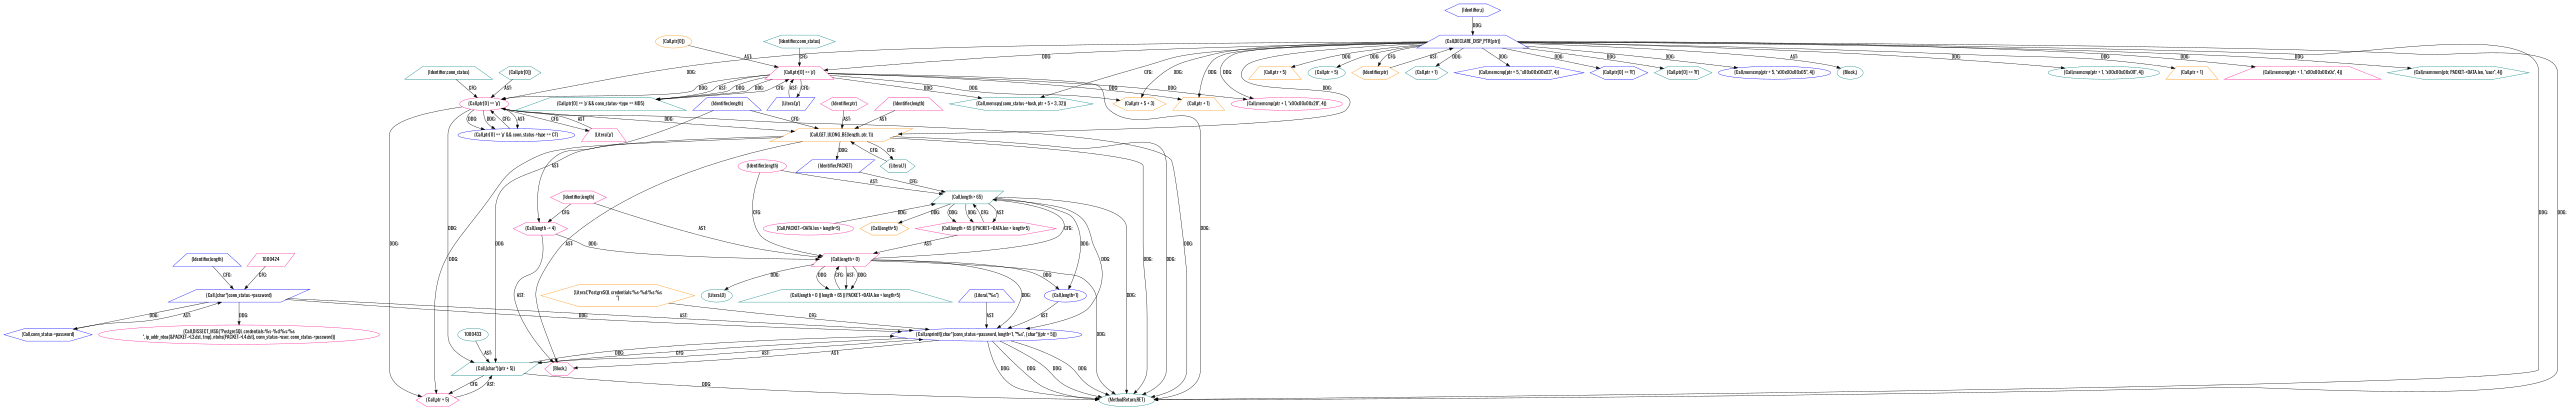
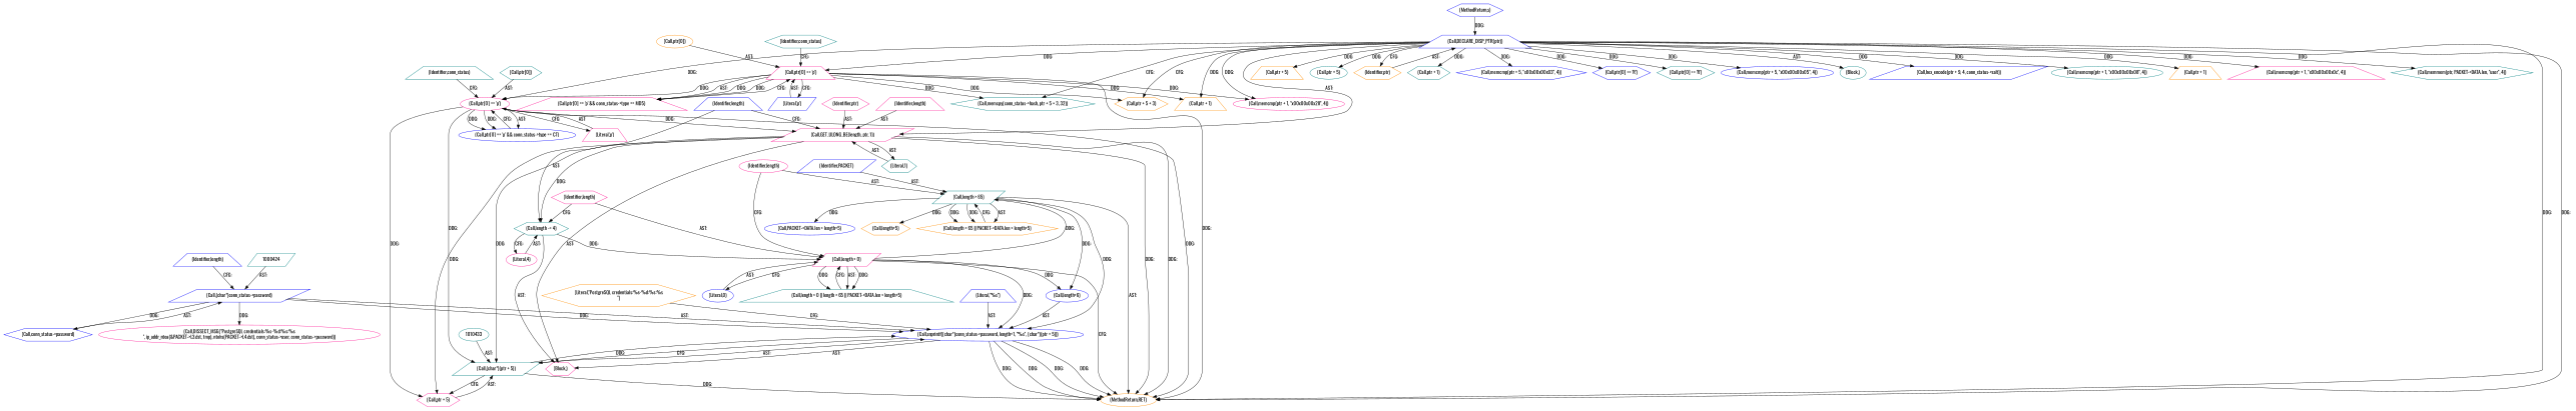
  digraph {
    fontname=Oswald
    node [color=teal fontname=Oswald shape=hexagon]
    edge [fontname=Oswald]
    n1 [color=blue label="(Call,snprintf((char*)conn_status->password, length+1, \"%s\", (char*)(ptr + 5)))" shape=ellipse]
    n2 [label="(Call,(char*)(ptr + 5))" shape=parallelogram]
-   n3 [label="(MethodReturn,RET)" shape=ellipse]
+   n3 [color=darkorange label="(MethodReturn,RET)" shape=ellipse]
    n4 [color=deeppink label="(Block,)"]
    n5 [color=deeppink label="(Call,ptr + 5)"]
    n6 [color=blue label="(Call,(char*)conn_status->password)" shape=parallelogram]
    n7 [color=blue label="(Call,conn_status->password)"]
    n8 [color=deeppink label="(Call,DISSECT_MSG(\"PostgreSQL credentials:%s-%d:%s:%s\n\", ip_addr_ntoa(&PACKET->L3.dst, tmp), ntohs(PACKET->L4.dst), conn_status->user, conn_status->password))" shape=ellipse]
    n9 [label="(Call,length > 65)" shape=parallelogram]
-   n10 [color=deeppink label="(Call,PACKET->DATA.len < length+5)" shape=ellipse]
-   n11 [color=deeppink label="(Call,length > 65 || PACKET->DATA.len < length+5)"]
-   n12 [color=blue label="(Call,length+1)" shape=ellipse]
+   n10 [color=blue label="(Call,PACKET->DATA.len < length+5)" shape=ellipse]
+   n11 [color=darkorange label="(Call,length > 65 || PACKET->DATA.len < length+5)"]
+   n12 [color=blue label="(Call,length+6)" shape=ellipse]
    n13 [color=darkorange label="(Call,length+5)"]
    n14 [color=deeppink label="(Call,length < 0)" shape=parallelogram]
    n15 [label="(Call,length < 0 || length > 65 || PACKET->DATA.len < length+5)" shape=trapezium]
-   n16 [label="(Literal,0)" shape=ellipse]
-   n17 [color=deeppink label="(Call,length -= 4)"]
-   n19 [color=darkorange label="(Call,GET_ULONG_BE(length, ptr, 1))" shape=parallelogram]
+   n16 [color=blue label="(Literal,0)" shape=ellipse]
+   n17 [label="(Call,length -= 4)"]
+   n18 [color=deeppink label="(Literal,4)" shape=ellipse]
+   n19 [color=deeppink label="(Call,GET_ULONG_BE(length, ptr, 1))" shape=parallelogram]
    n20 [label="(Literal,1)"]
    n21 [color=deeppink label="(Call,ptr[0] == 'p')" shape=ellipse]
    n22 [color=deeppink label="(Literal,'p')" shape=trapezium]
    n23 [color=blue label="(Call,ptr[0] == 'p' && conn_status->type == CT)" shape=ellipse]
    n24 [color=deeppink label="(Call,ptr[0] == 'p')" shape=trapezium]
-   n25 [label="(Call,ptr[0] == 'p' && conn_status->type == MD5)" shape=trapezium]
+   n25 [color=deeppink label="(Call,ptr[0] == 'p' && conn_status->type == MD5)" shape=trapezium]
    n26 [label="(Call,memcpy(conn_status->hash, ptr + 5 + 3, 32))"]
    n27 [color=darkorange label="(Call,ptr + 5 + 3)"]
    n28 [color=darkorange label="(Call,ptr + 1)" shape=trapezium]
    n29 [color=blue label="(Literal,'p')" shape=parallelogram]
    n30 [color=deeppink label="(Call,memcmp(ptr + 1, \"\x00\x00\x00\x28\", 4))" shape=ellipse]
    n31 [color=blue label="(Call,DECLARE_DISP_PTR(ptr))" shape=trapezium]
    n32 [color=darkorange label="(Call,ptr + 5)" shape=trapezium]
    n33 [label="(Call,ptr + 5)" shape=ellipse]
    n34 [color=darkorange label="(Identifier,ptr)"]
    n35 [label="(Call,ptr + 1)"]
    n36 [color=blue label="(Call,memcmp(ptr + 5, \"\x00\x00\x00\x03\", 4))"]
    n37 [color=blue label="(Call,ptr[0] == 'R')"]
    n38 [label="(Call,ptr[0] == 'R')"]
    n39 [color=blue label="(Call,memcmp(ptr + 5, \"\x00\x00\x00\x05\", 4))" shape=ellipse]
    n40 [label="(Block,)" shape=ellipse]
+   n41 [color=blue label="(Call,hex_encode(ptr + 9, 4, conn_status->salt))" shape=parallelogram]
    n42 [label="(Call,memcmp(ptr + 1, \"\x00\x00\x00\x08\", 4))" shape=ellipse]
    n43 [color=darkorange label="(Call,ptr + 1)" shape=trapezium]
    n44 [color=deeppink label="(Call,memcmp(ptr + 1, \"\x00\x00\x00\x0c\", 4))" shape=trapezium]
    n45 [label="(Call,memmem(ptr, PACKET->DATA.len, \"user\", 4))"]
    n46 [color=deeppink label="(Identifier,length)"]
    n47 [color=darkorange label="(Literal,\"PostgreSQL credentials:%s-%d:%s:%s\n\")"]
    n48 [color=blue label="(Identifier,PACKET)" shape=parallelogram]
-   n49 [color=blue label="(Identifier,s)"]
+   n49 [color=blue label="(MethodReturn,s)"]
    n50 [label="(Identifier,conn_status)" shape=trapezium]
    n51 [color=blue label="(Identifier,length)" shape=trapezium]
    n52 [label="(Call,ptr[0])"]
    n53 [color=blue label="(Identifier,length)" shape=trapezium]
    n54 [color=deeppink label="(Identifier,ptr)"]
    n55 [color=blue label="(Literal,\"%s\")" shape=trapezium]
    n56 [color=darkorange label="(Call,ptr[0])" shape=ellipse]
    n57 [label="(Identifier,conn_status)"]
    n58 [color=deeppink label="(Identifier,length)" shape=ellipse]
    n59 [color=deeppink label="(Identifier,length)" shape=trapezium]
-   1000424 [color=deeppink shape=parallelogram]
-   1000433 [shape=ellipse]
+   1000424 [shape=parallelogram]
+   1000433 [shape=ellipse label=1010433]
    n1 -> n2 [label="CFG: "]
    n1 -> n3 [label="DDG: "]
    n1 -> n3 [label="DDG: "]
    n1 -> n3 [label="DDG: "]
    n1 -> n3 [label="DDG: "]
    n1 -> n4 [label="AST: "]
    n2 -> n1 [label="AST: "]
    n2 -> n1 [label="DDG: "]
    n2 -> n3 [label="DDG: "]
    n2 -> n5 [label="CFG: "]
    n5 -> n2 [label="AST: "]
    n6 -> n1 [label="AST: "]
    n6 -> n1 [label="DDG: "]
    n6 -> n7 [label="DDG: "]
    n6 -> n8 [label="DDG: "]
    n7 -> n6 [label="AST: "]
    n9 -> n1 [label="DDG: "]
-   n9 -> n3 [label="DDG: "]
-   n10 -> n9 [label="DDG: "]
+   n9 -> n3 [label="AST: "]
+   n9 -> n10 [label="DDG: "]
    n9 -> n11 [label="AST: "]
    n9 -> n11 [label="DDG: "]
    n9 -> n11 [label="DDG: "]
    n9 -> n12 [label="DDG: "]
    n9 -> n13 [label="DDG: "]
    n11 -> n9 [label="CFG: "]
    n12 -> n1 [label="AST: "]
    n14 -> n1 [label="DDG: "]
-   n14 -> n3 [label="DDG: "]
-   n14 -> n9 [label="CFG: "]
+   n14 -> n3 [label="CFG: "]
+   n14 -> n9 [label="DDG: "]
    n14 -> n12 [label="DDG: "]
    n14 -> n15 [label="AST: "]
    n14 -> n15 [label="DDG: "]
    n14 -> n15 [label="DDG: "]
-   n14 -> n16 [label="DDG: "]
+   n14 -> n16 [label="CFG: "]
    n15 -> n14 [label="CFG: "]
-   n11 -> n14 [label="AST: "]
+   n16 -> n14 [label="AST: "]
    n17 -> n4 [label="AST: "]
    n17 -> n14 [label="DDG: "]
+   n17 -> n18 [label="CFG: "]
+   n18 -> n17 [label="AST: "]
    n19 -> n2 [label="DDG: "]
    n19 -> n3 [label="DDG: "]
    n19 -> n3 [label="DDG: "]
    n19 -> n4 [label="AST: "]
    n19 -> n5 [label="DDG: "]
-   n19 -> n48 [label="DDG: "]
-   n19 -> n20 [label="CFG: "]
-   n20 -> n19 [label="CFG: "]
+   n19 -> n17 [label="DDG: "]
+   n19 -> n20 [label="AST: "]
+   n20 -> n19 [label="AST: "]
    n21 -> n2 [label="DDG: "]
    n21 -> n3 [label="DDG: "]
    n21 -> n5 [label="DDG: "]
    n21 -> n19 [label="DDG: "]
    n21 -> n22 [label="CFG: "]
    n21 -> n23 [label="AST: "]
    n21 -> n23 [label="DDG: "]
    n21 -> n23 [label="DDG: "]
    n22 -> n21 [label="AST: "]
    n23 -> n21 [label="CFG: "]
    n24 -> n3 [label="DDG: "]
    n24 -> n21 [label="DDG: "]
    n24 -> n25 [label="AST: "]
    n24 -> n25 [label="DDG: "]
    n24 -> n25 [label="DDG: "]
    n24 -> n26 [label="DDG: "]
    n24 -> n27 [label="DDG: "]
    n24 -> n28 [label="DDG: "]
    n24 -> n29 [label="CFG: "]
    n24 -> n30 [label="DDG: "]
    n25 -> n24 [label="CFG: "]
    n29 -> n24 [label="AST: "]
    n31 -> n3 [label="DDG: "]
    n31 -> n3 [label="DDG: "]
-   n31 -> n19 [label="DDG: "]
+   n31 -> n19 [label="AST: "]
    n31 -> n21 [label="DDG: "]
    n31 -> n24 [label="DDG: "]
    n31 -> n26 [label="CFG: "]
-   n31 -> n27 [label="DDG: "]
+   n31 -> n27 [label="CFG: "]
    n31 -> n28 [label="DDG: "]
    n31 -> n30 [label="DDG: "]
    n31 -> n32 [label="DDG: "]
    n31 -> n33 [label="DDG: "]
    n31 -> n34 [label="CFG: "]
    n31 -> n35 [label="DDG: "]
    n31 -> n36 [label="DDG: "]
    n31 -> n37 [label="DDG: "]
    n31 -> n38 [label="DDG: "]
    n31 -> n39 [label="DDG: "]
    n31 -> n40 [label="AST: "]
+   n31 -> n41 [label="DDG: "]
    n31 -> n42 [label="DDG: "]
    n31 -> n43 [label="DDG: "]
    n31 -> n44 [label="DDG: "]
    n31 -> n45 [label="DDG: "]
    n34 -> n31 [label="AST: "]
    n46 -> n14 [label="AST: "]
    n46 -> n17 [label="CFG: "]
    n47 -> n1 [label="CFG: "]
-   n48 -> n9 [label="CFG: "]
+   n48 -> n9 [label="AST: "]
    n49 -> n31 [label="DDG: "]
    n50 -> n21 [label="CFG: "]
    n51 -> n6 [label="CFG: "]
    n52 -> n21 [label="AST: "]
    n53 -> n17 [label="AST: "]
    n53 -> n19 [label="CFG: "]
    n54 -> n19 [label="AST: "]
    n55 -> n1 [label="AST: "]
    n56 -> n24 [label="AST: "]
    n57 -> n24 [label="CFG: "]
    n58 -> n9 [label="AST: "]
    n58 -> n14 [label="CFG: "]
    n59 -> n19 [label="AST: "]
-   1000424 -> n6 [label="CFG: "]
+   1000424 -> n6 [label="AST: "]
    1000433 -> n2 [label="AST: "]
  }
